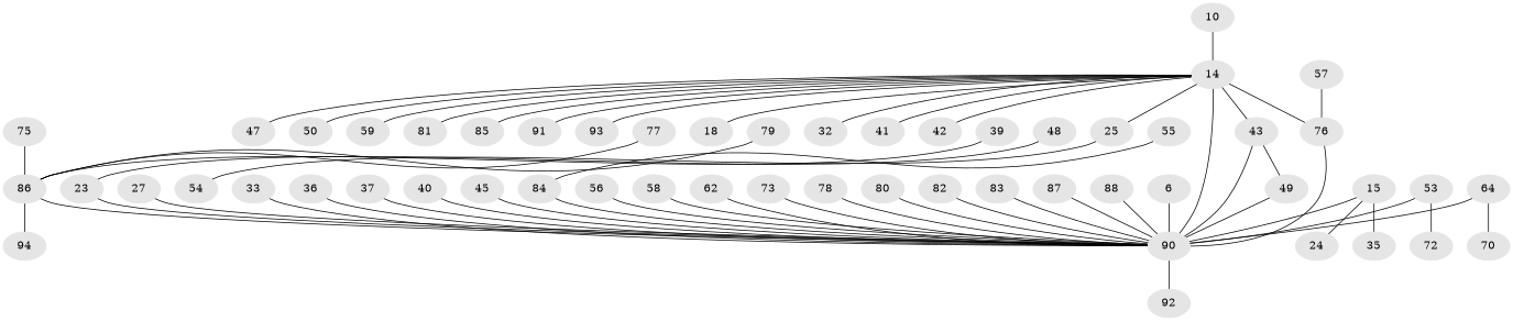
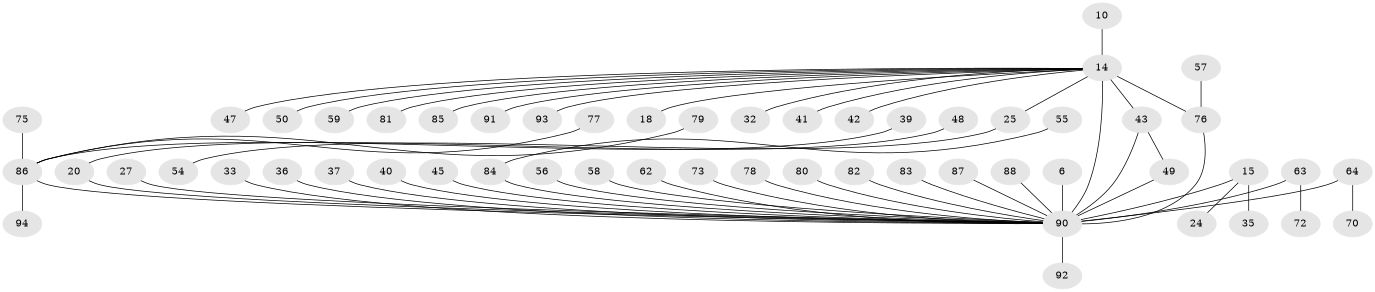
  graph {
    node [color=gray90 style=filled]
    90 [super="+74+89+69+65"]
    92
    6
    14 [super="+2+7"]
    18
    25
    32
    41
    42
    43 [super="+22"]
    47
    50
    59 [super="+23"]
    76 [super="+12"]
    81 [super="+71"]
    85
    91
    93
    10
    54
    49
    86 [super="+67+61+29"]
    94
    15
    24
    35
-   20 [label=23]
+   20
    27
    n29 [label=33]
    36
    37
    39
    40
    45
    48
    84 [super="+13"]
    55
    56
    57
    58 [super="+44"]
    62
-   63 [super="+51" label=53]
+   63 [super="+51"]
    72
    64
    70
    73 [super="+68"]
    75
    77
    78
    79
    80
    82
    83
    87
    88
    90 -- 92
    6 -- 90
    14 -- 90 [weight=13]
    14 -- 18
    14 -- 25 [weight=2]
    14 -- 32
    14 -- 41
    14 -- 42
    14 -- 43 [weight=4]
    14 -- 47
    14 -- 50 [weight=2]
    14 -- 59
    14 -- 76 [weight=2]
    14 -- 81
    14 -- 85
    14 -- 91
    14 -- 93
    25 -- 54
    43 -- 90 [weight=3]
    43 -- 49
    76 -- 90 [weight=2]
    10 -- 14
    49 -- 90
    86 -- 90 [weight=8]
    86 -- 94
    15 -- 90 [weight=3]
    15 -- 24
    15 -- 35
    20 -- 90
    27 -- 90
    n29 -- 90
    36 -- 90
    37 -- 90
    39 -- 86
    40 -- 90
    45 -- 90
    48 -- 20
    84 -- 90 [weight=2]
    55 -- 84
    56 -- 90
    57 -- 76
    58 -- 90
    62 -- 90 [weight=2]
    63 -- 90 [weight=3]
    63 -- 72
    64 -- 90 [weight=4]
    64 -- 70
    73 -- 90
    75 -- 86
    77 -- 86
    78 -- 90
    79 -- 86
    80 -- 90 [weight=2]
    82 -- 90
    83 -- 90
    87 -- 90
    88 -- 90
  }
